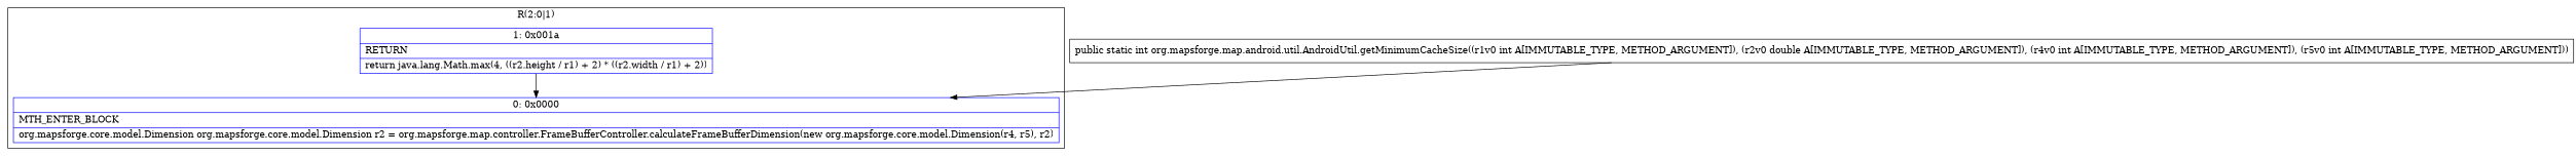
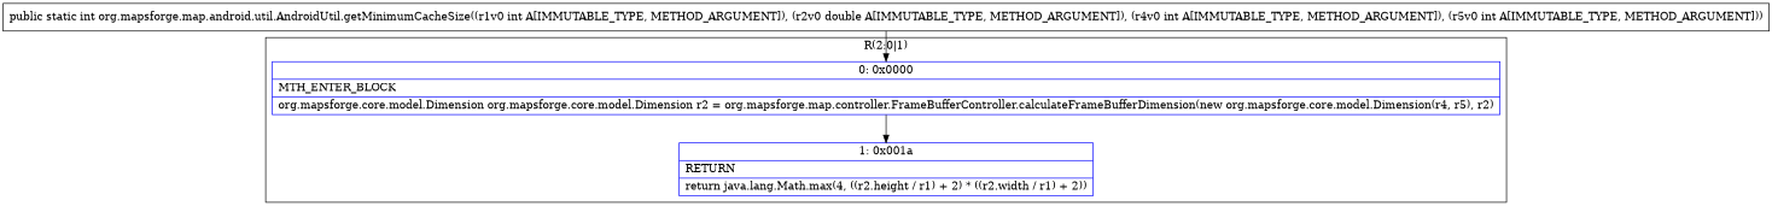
  digraph {
    node [color=blue shape=record]
    n1 [label="{0\:\ 0x0000|MTH_ENTER_BLOCK\l|org.mapsforge.core.model.Dimension org.mapsforge.core.model.Dimension r2 = org.mapsforge.map.controller.FrameBufferController.calculateFrameBufferDimension(new org.mapsforge.core.model.Dimension(r4, r5), r2)\l}"]
    n2 [label="{1\:\ 0x001a|RETURN\l|return java.lang.Math.max(4, ((r2.height \/ r1) + 2) * ((r2.width \/ r1) + 2))\l}"]
    n3 [label="{public static int org.mapsforge.map.android.util.AndroidUtil.getMinimumCacheSize((r1v0 int A[IMMUTABLE_TYPE, METHOD_ARGUMENT]), (r2v0 double A[IMMUTABLE_TYPE, METHOD_ARGUMENT]), (r4v0 int A[IMMUTABLE_TYPE, METHOD_ARGUMENT]), (r5v0 int A[IMMUTABLE_TYPE, METHOD_ARGUMENT])) }" color=""]
    subgraph cluster_1 {
      label="R(2:0|1)"
      n1
      n2
    }
-   n2 -> n1
+   n1 -> n2
    n3 -> n1
  }
